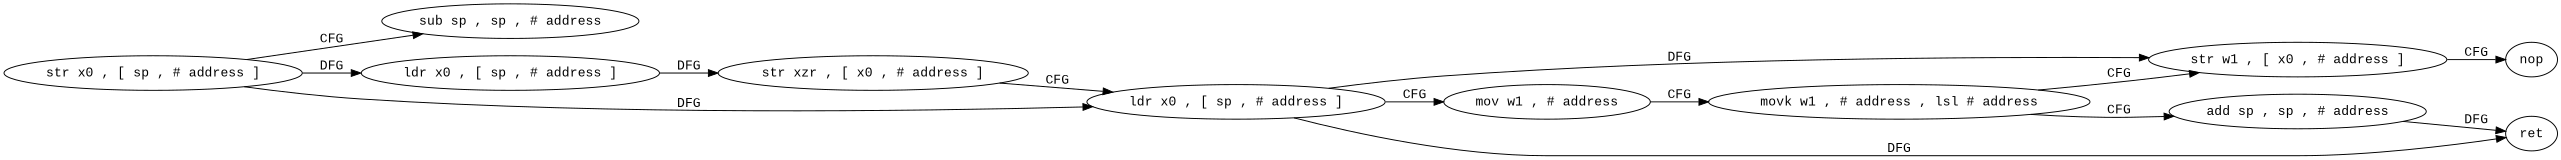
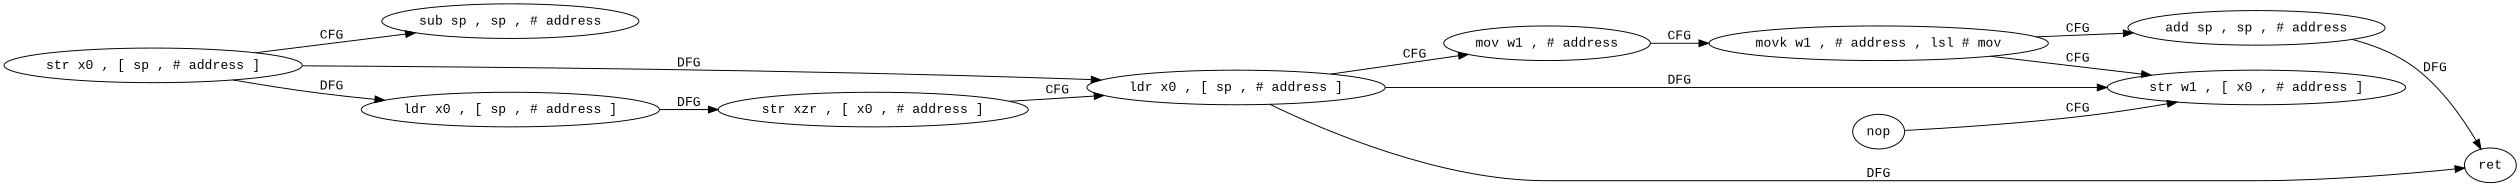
  digraph {
    fontname="Liberation Mono"
    rankdir=LR
    node [fontname="Liberation Mono"]
    edge [fontname="Liberation Mono"]
    n1 [label="sub sp , sp , # address"]
    n2 [label="str x0 , [ sp , # address ]"]
    n3 [label="ldr x0 , [ sp , # address ]"]
    n4 [label="ldr x0 , [ sp , # address ]"]
    n5 [label="str xzr , [ x0 , # address ]"]
    n6 [label="mov w1 , # address"]
    n7 [label="str w1 , [ x0 , # address ]"]
    n8 [label=ret]
-   n9 [label="movk w1 , # address , lsl # address"]
+   n9 [label="movk w1 , # address , lsl # mov"]
    n10 [label=nop]
    n11 [label="add sp , sp , # address"]
    n2 -> n1 [label=CFG]
    n2 -> n3 [label=DFG]
    n2 -> n4 [label=DFG]
    n3 -> n5 [label=DFG]
    n4 -> n6 [label=CFG]
    n4 -> n7 [label=DFG]
    n4 -> n8 [label=DFG]
    n5 -> n4 [label=CFG]
    n6 -> n9 [label=CFG]
-   n7 -> n10 [label=CFG]
+   n10 -> n7 [label=CFG]
    n9 -> n7 [label=CFG]
    n9 -> n11 [label=CFG]
    n11 -> n8 [label=DFG]
  }
